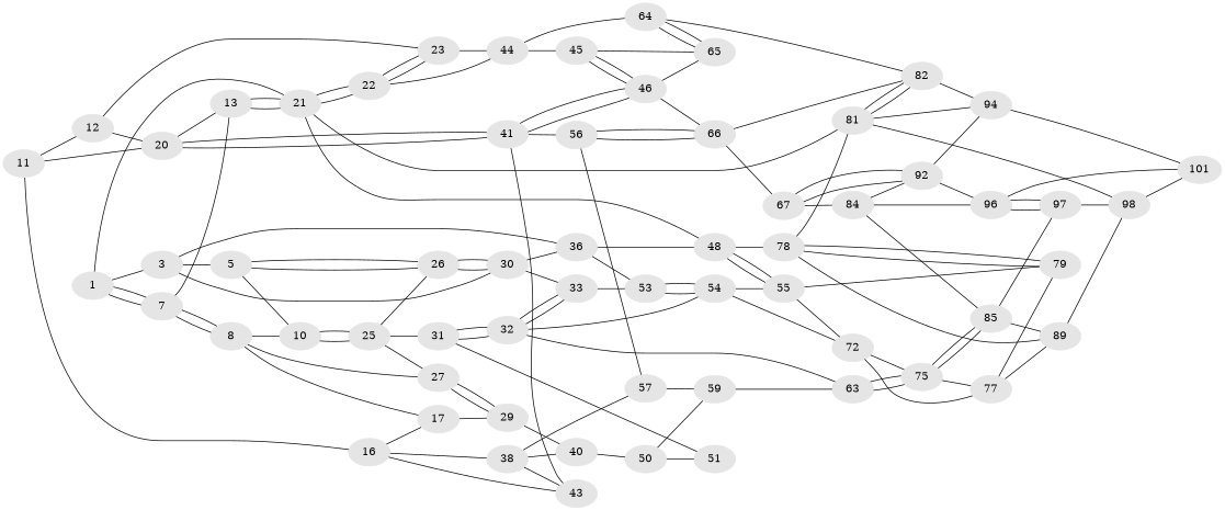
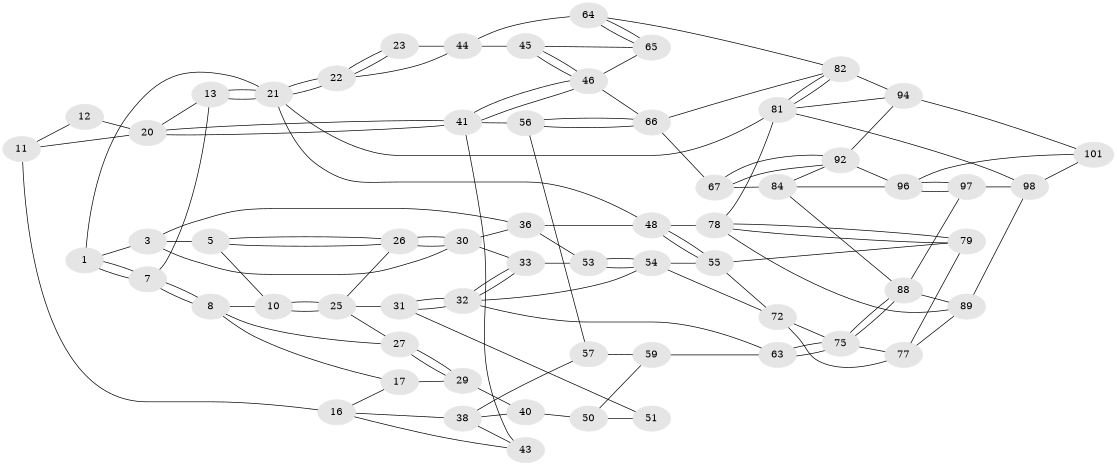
  graph {
    rankdir=LR
    node [color=gray90 style=filled]
    1 [super="+2"]
    3 [super="+4"]
    7 [super="+14"]
    21 [super="+24"]
    5 [super="+6"]
    30 [super="+34"]
    36 [super="+47"]
    8 [super="+9"]
    13
    22
    48 [super="+49"]
    81 [super="+87"]
    10
    26
    33
    53
    25 [super="+28"]
    17 [super="+18"]
    27
    29 [super="+35"]
    31
    11 [super="+15"]
    12 [super="+19"]
    16 [super="+37"]
    20
    23
    38 [super="+39"]
    43
    41 [super="+42"]
    44 [super="+52"]
    40
    57 [super="+58"]
    46 [super="+69"]
    56
    55 [super="+74"]
    78 [super="+86"]
    82 [super="+91"]
    94 [super="+100"]
    98 [super="+102"]
    45
    64 [super="+83"]
    32 [super="+61"]
    51
    50 [super="+60"]
    54 [super="+62"]
    63
    72 [super="+73"]
    75 [super="+76"]
    59
    65 [super="+71"]
    66 [super="+70"]
    67 [super="+68"]
    79 [super="+80"]
    89 [super="+90"]
    77
    84 [super="+93"]
    92 [super="+95"]
-   85 [super="+88"]
+   85 [super="+88" label=88]
    96 [super="+99"]
    97
    101
    1 -- 3
    1 -- 7
    1 -- 7
    1 -- 21
    3 -- 5
    3 -- 30
    3 -- 36
    7 -- 8
    7 -- 8
    7 -- 13
    21 -- 22
    21 -- 22
    21 -- 48
    21 -- 81 [weight=2]
    5 -- 10
    5 -- 26
    5 -- 26
    30 -- 36
    30 -- 33
    36 -- 48
    36 -- 53
    8 -- 10
    8 -- 17
    8 -- 27
    13 -- 21
    13 -- 21
    22 -- 23
    22 -- 23
    22 -- 44
    48 -- 55
    48 -- 55
    48 -- 78
    81 -- 82
    81 -- 82
    81 -- 94
    81 -- 98
    10 -- 25
    10 -- 25
    26 -- 30
    26 -- 30
    33 -- 53
    53 -- 54
    53 -- 54
    25 -- 26
    25 -- 27
    25 -- 31
    17 -- 29 [weight=2]
    27 -- 29
    27 -- 29
    29 -- 40
    31 -- 32
    31 -- 32
    31 -- 51
    11 -- 12
    11 -- 16
    11 -- 20
    12 -- 20
-   12 -- 23
    16 -- 17
    16 -- 38
    16 -- 43
    20 -- 13
    20 -- 41
    20 -- 41
    23 -- 44
    38 -- 43
    38 -- 40
    38 -- 57
    41 -- 43
    41 -- 46
    41 -- 46
    41 -- 56
    44 -- 45
    44 -- 64
    40 -- 50
    57 -- 59
    46 -- 65
    46 -- 66
    56 -- 57
    56 -- 66
    56 -- 66
    55 -- 72
    55 -- 79
    78 -- 81
    78 -- 79
    78 -- 79
    78 -- 89
    82 -- 94
    94 -- 101
    98 -- 101
    45 -- 46
    45 -- 46
    45 -- 65
    64 -- 82
    64 -- 65 [weight=2]
    64 -- 65
    32 -- 33
    32 -- 33
    32 -- 54
    32 -- 63
    50 -- 51 [weight=2]
    50 -- 59
    54 -- 55
    54 -- 72
    63 -- 75
    63 -- 75
    72 -- 75
    72 -- 77
    75 -- 77
    75 -- 85
    75 -- 85
    59 -- 63
    66 -- 82
    66 -- 67
    67 -- 84
    67 -- 92
    67 -- 92
    89 -- 98
    77 -- 79
    77 -- 89
    84 -- 92
    84 -- 85
    84 -- 96
    92 -- 94
    92 -- 96
    85 -- 89
    85 -- 97
    96 -- 97
    96 -- 97
    96 -- 101
    97 -- 98
  }
